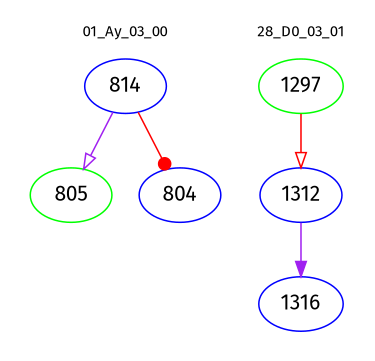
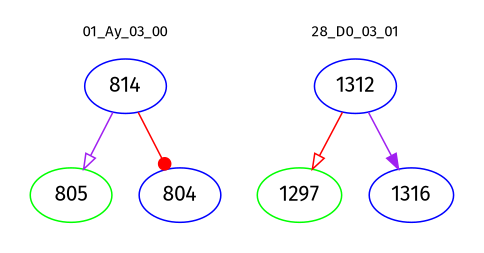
  digraph {
    fontname="Fira Sans"
    node [color=blue fontname="Fira Sans"]
    edge [arrowhead=onormal color=purple fontname="Fira Sans"]
    n1 [color=green label=805]
    n2 [label=814]
    n3 [label=804]
    n4 [color=green label=1297]
    n5 [label=1312]
    n6 [label=1316]
    subgraph cluster_1 {
      color=white
      fontsize=10
      label="01_Ay_03_00"
      n1
      n2
      n3
    }
    subgraph cluster_2 {
      color=white
      fontsize=10
      label="28_D0_03_01"
      n4
      n5
      n6
    }
    n2 -> n1
    n2 -> n3 [arrowhead=dot color=red]
-   n4 -> n5 [color=red]
+   n5 -> n4 [color=red]
    n5 -> n6 [arrowhead=normal]
  }
